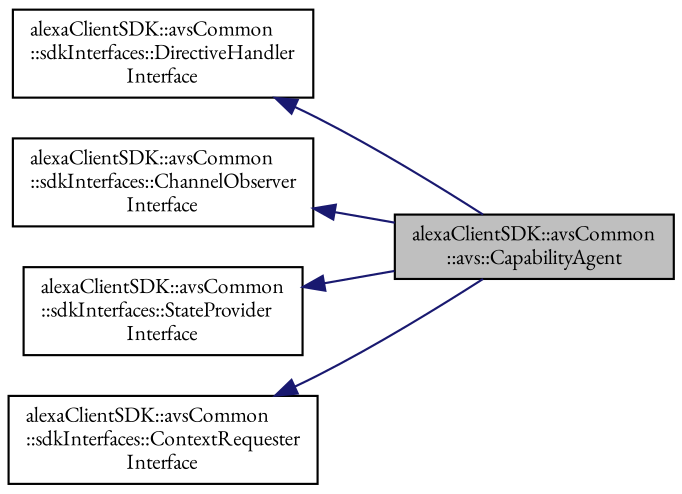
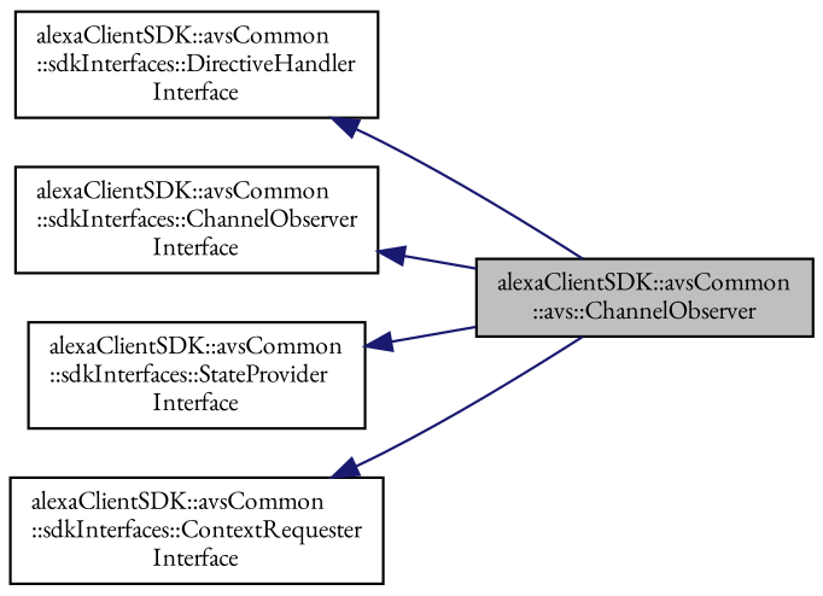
  digraph {
    rankdir=LR
    fontname="EB Garamond"
    node [color=black fillcolor=white fontname="EB Garamond" fontsize=10 shape=record style=filled]
    edge [color=midnightblue dir=back fontname="EB Garamond" fontsize=10 labelfontname=Helvetica labelfontsize=10 style=solid]
-   n1 [fillcolor=grey75 fontcolor=black height=0.2 label="alexaClientSDK::avsCommon\l::avs::CapabilityAgent" width=0.4]
+   n1 [fillcolor=grey75 fontcolor=black height=0.2 label="alexaClientSDK::avsCommon\l::avs::ChannelObserver" width=0.4]
    n2 [height=0.2 label="alexaClientSDK::avsCommon\l::sdkInterfaces::DirectiveHandler\lInterface" width=0.4]
    n3 [height=0.2 label="alexaClientSDK::avsCommon\l::sdkInterfaces::ChannelObserver\lInterface" width=0.4]
    n4 [height=0.2 label="alexaClientSDK::avsCommon\l::sdkInterfaces::StateProvider\lInterface" width=0.4]
    n5 [height=0.2 label="alexaClientSDK::avsCommon\l::sdkInterfaces::ContextRequester\lInterface" width=0.4]
    n2 -> n1
    n3 -> n1
    n4 -> n1
    n5 -> n1
  }
